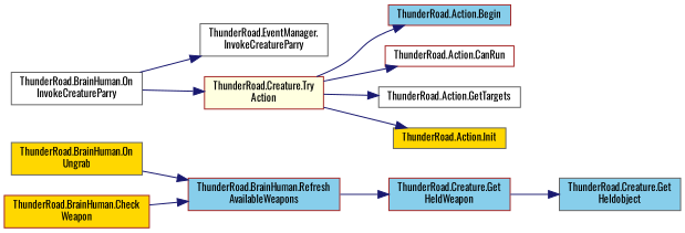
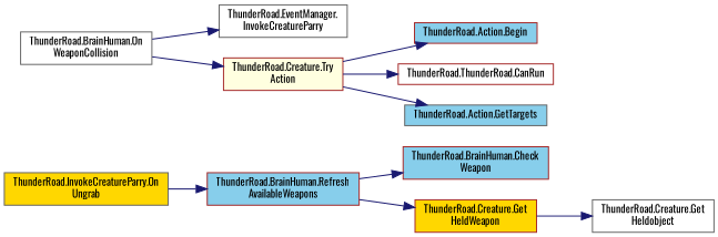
  digraph {
    fontname=Oswald
    rankdir=LR
    node [color=gray40 fillcolor=gold fontname=Oswald fontsize=10 shape=record style=filled]
    edge [color=midnightblue fontname=Oswald fontsize=10 labelfontname=Helvetica labelfontsize=10 style=solid]
-   n1 [fontcolor=black height=0.2 label="ThunderRoad.BrainHuman.On\lUngrab" width=0.4]
+   n1 [fontcolor=black height=0.2 label="ThunderRoad.InvokeCreatureParry.On\lUngrab" width=0.4]
    n2 [color=brown fillcolor=skyblue height=0.2 label="ThunderRoad.BrainHuman.Refresh\lAvailableWeapons" width=0.4]
-   n3 [fillcolor=white height=0.2 label="ThunderRoad.BrainHuman.On\lInvokeCreatureParry" width=0.4]
+   n3 [fillcolor=white height=0.2 label="ThunderRoad.BrainHuman.On\lWeaponCollision" width=0.4]
    n4 [fillcolor=white height=0.2 label="ThunderRoad.EventManager.\lInvokeCreatureParry" width=0.4]
    n5 [color=brown fillcolor=lightyellow height=0.2 label="ThunderRoad.Creature.Try\lAction" width=0.4]
-   n6 [color=brown height=0.2 label="ThunderRoad.BrainHuman.Check\lWeapon" width=0.4]
-   n7 [color=brown fillcolor=skyblue height=0.2 label="ThunderRoad.Creature.Get\lHeldWeapon" width=0.4]
+   n6 [color=brown fillcolor=skyblue height=0.2 label="ThunderRoad.BrainHuman.Check\lWeapon" width=0.4]
+   n7 [color=brown height=0.2 label="ThunderRoad.Creature.Get\lHeldWeapon" width=0.4]
    n8 [color=brown fillcolor=skyblue height=0.2 label="ThunderRoad.Action.Begin" width=0.4]
-   n9 [color=brown fillcolor=white height=0.2 label="ThunderRoad.Action.CanRun" width=0.4]
-   n10 [fillcolor=white height=0.2 label="ThunderRoad.Action.GetTargets" width=0.4]
-   n11 [height=0.2 label="ThunderRoad.Action.Init" width=0.4]
-   n12 [fillcolor=skyblue height=0.2 label="ThunderRoad.Creature.Get\lHeldobject" width=0.4]
+   n9 [color=brown fillcolor=white height=0.2 label="ThunderRoad.ThunderRoad.CanRun" width=0.4]
+   n10 [fillcolor=skyblue height=0.2 label="ThunderRoad.Action.GetTargets" width=0.4]
+   n12 [fillcolor=white height=0.2 label="ThunderRoad.Creature.Get\lHeldobject" width=0.4]
    n1 -> n2
-   n6 -> n2
+   n2 -> n6
    n2 -> n7
    n3 -> n4
    n3 -> n5
    n5 -> n8
    n5 -> n9
    n5 -> n10
-   n5 -> n11
    n7 -> n12
  }
